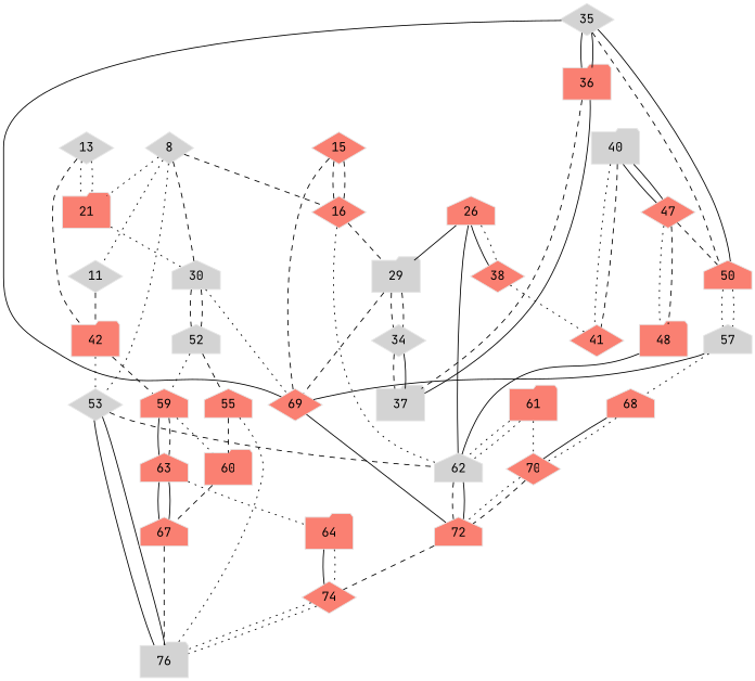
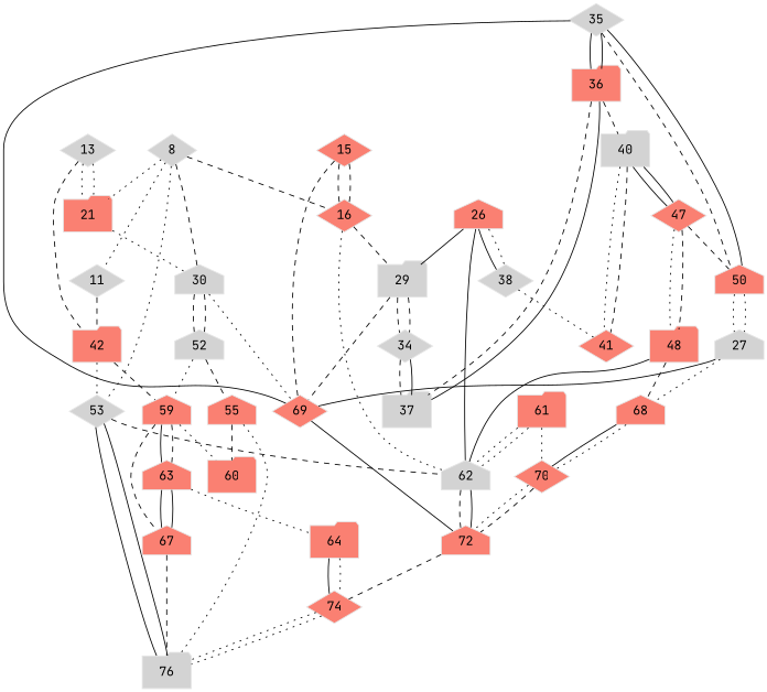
  graph {
    fontname="JetBrains Mono"
    node [color=gray90 fillcolor=salmon fontname="JetBrains Mono" shape=diamond style=filled]
    edge [fontname="JetBrains Mono" style=dashed]
    8 [fillcolor=lightgrey super="+7"]
    11 [fillcolor=lightgrey]
    16 [super="+5+9"]
    21 [shape=folder super="+17+14"]
    30 [fillcolor=lightgrey shape=house super="+23+19+18"]
    53 [fillcolor=lightgrey super="+2"]
    42 [shape=folder super="+12+10"]
    29 [fillcolor=lightgrey shape=folder super="+25"]
    62 [fillcolor=lightgrey shape=house super="+3+49"]
    69 [super="+56+31+20"]
    52 [fillcolor=lightgrey shape=house super="+51"]
    76 [fillcolor=lightgrey shape=folder super="+75+73"]
    59 [shape=house]
    13 [fillcolor=lightgrey]
    15
    72 [shape=house super="+71"]
    34 [fillcolor=lightgrey]
    26 [shape=house]
-   38
+   38 [fillcolor=lightgrey]
    41 [super="+39"]
    37 [fillcolor=lightgrey shape=folder]
    55 [shape=house super="+45"]
    35 [fillcolor=lightgrey]
    36 [shape=folder]
    50 [shape=house]
    40 [fillcolor=lightgrey shape=folder]
-   57 [fillcolor=lightgrey shape=house]
+   57 [fillcolor=lightgrey shape=house label=27]
    47
    48 [shape=folder]
    60 [shape=folder super="+58"]
    68 [shape=house]
    70
    63 [shape=house]
    67 [shape=house super="+66"]
    64 [shape=folder]
    61 [shape=folder]
    74
    8 -- 11 [style=dotted]
    8 -- 16
    8 -- 21 [style=dotted]
    8 -- 30
    8 -- 53 [style=dotted]
    11 -- 42 [weight=2]
    16 -- 29
    16 -- 62 [style=dotted]
    21 -- 30 [style=dotted weight=2]
    30 -- 69 [style=dotted weight=2]
    30 -- 52 [weight=2]
    30 -- 52
    53 -- 62 [weight=2]
    53 -- 76 [style=solid weight=2]
    53 -- 76 [style=solid]
    42 -- 53 [style=dotted]
    42 -- 59
    29 -- 69
    29 -- 34 [weight=2]
    29 -- 34
    62 -- 72
    62 -- 72 [style=solid]
    69 -- 72 [style=solid]
    52 -- 59 [style=dotted]
    52 -- 55 [weight=2]
    59 -- 60 [style=dotted]
    59 -- 63 [style=solid]
    59 -- 63
    13 -- 21 [style=dotted weight=2]
    13 -- 21 [style=dotted]
    13 -- 42
    15 -- 16 [weight=2]
    15 -- 16
    15 -- 69
    72 -- 74
    34 -- 37
    34 -- 37 [style=solid]
    26 -- 29 [style=solid]
    26 -- 62 [style=solid]
    26 -- 38 [style=solid]
    26 -- 38 [style=dotted]
    38 -- 41 [style=dotted weight=2]
    55 -- 76 [style=dotted]
    55 -- 60 [weight=2]
    35 -- 69 [style=solid]
    35 -- 36 [style=solid]
    35 -- 36 [style=solid]
    35 -- 50
    35 -- 50 [style=solid]
    36 -- 37
    36 -- 37 [style=solid]
+   36 -- 40
    50 -- 57 [style=dotted]
    50 -- 57 [style=dotted]
    40 -- 41 [style=dotted]
    40 -- 41
    40 -- 47 [style=solid]
    40 -- 47 [style=solid]
    57 -- 69 [style=solid]
    57 -- 68 [style=dotted]
    47 -- 50
    47 -- 48 [style=dotted]
    47 -- 48
    48 -- 62 [style=solid]
-   60 -- 67
+   48 -- 68
+   59 -- 67
    68 -- 70 [style=solid]
    68 -- 70 [style=dotted]
    70 -- 72 [style=dotted]
    70 -- 72
    63 -- 67 [style=solid]
    63 -- 67 [style=solid]
    63 -- 64 [style=dotted]
    67 -- 76 [weight=2]
    64 -- 74 [style=solid]
    64 -- 74 [style=dotted]
    61 -- 62 [style=dotted weight=2]
    61 -- 62 [style=dotted]
    61 -- 70 [style=dotted]
    74 -- 76 [style=dotted]
    74 -- 76 [style=dotted]
  }
